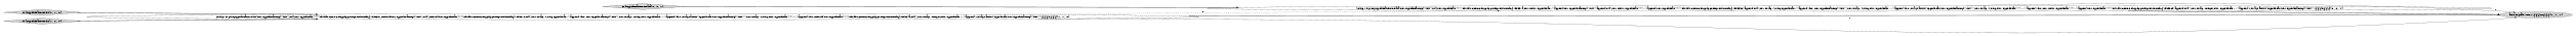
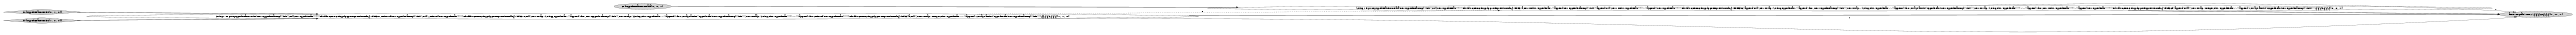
  digraph {
    rankdir=LR
    node [fillcolor=lightgray shape=diamond style=filled]
    edge [style=bold]
-   n1 [label="c04_typedBeanFormData['0', '0', '1']"]
+   n1 [label="c04_typedBeanFormData['0', '0', '1']" shape=ellipse]
    n2 [fillcolor=white label="String r = proxy.typedBeanFormData(new TypedBeanImpl().init(),null,new TypedBean((((((((edu.fdu.CPPDG.tinypdg.pe.ExpressionInfo@159537a,new AList<TypedBean>().append(new TypedBeanImpl().init()).append(null),new AList<TypedBean((((((>().append(new TypedBean((((((((edu.fdu.CPPDG.tinypdg.pe.ExpressionInfo@1595396).append(null),new AMap<String,TypedBean>().append(\"foo\",new TypedBeanImpl().init()),new AMap<String,List<TypedBean>>().append(\"foo\",Arrays.asList((TypedBean)new TypedBeanImpl().init())),new AMap<String,List<TypedBean((((((>>().append(\"foo\",new AList<TypedBean((((((>().append(new TypedBean((((((((edu.fdu.CPPDG.tinypdg.pe.ExpressionInfo@15953c5).append(null)),new AMap<Integer,List<TypedBean>>().append(1,Arrays.asList((TypedBean)new TypedBeanImpl().init())))@@@3@@@['0', '0', '1']" shape=ellipse]
    n3 [label="assertEquals(\"OK\",r)@@@22@@@['1', '1', '1']" shape=ellipse]
    n4 [label="b04_typedBeanQueries['0', '1', '0']"]
    n5 [fillcolor=white label="String r = proxy.typedBeanQueries(new TypedBeanImpl().init(),null,new TypedBean((((((((edu.fdu.CPPDG.tinypdg.pe.ExpressionInfo@1595307,AList.of(new TypedBeanImpl().init(),null),AList.of(new TypedBean((((((((edu.fdu.CPPDG.tinypdg.pe.ExpressionInfo@159531e,null),new AMap<String,TypedBean>().append(\"foo\",new TypedBeanImpl().init()),new AMap<String,List<TypedBean>>().append(\"foo\",Arrays.asList((TypedBean)new TypedBeanImpl().init())),new AMap<String,List<TypedBean((((((>>().append(\"foo\",AList.of(new TypedBean((((((((edu.fdu.CPPDG.tinypdg.pe.ExpressionInfo@159534a,null)),new AMap<Integer,List<TypedBean>>().append(1,Arrays.asList((TypedBean)new TypedBeanImpl().init())))@@@3@@@['1', '1', '0']" shape=ellipse]
    n6 [label="b04_typedBeanQueries['1', '0', '0']"]
    n1 -> n2
    n2 -> n3 [label=r style=solid]
    n2 -> n3
    n4 -> n5
    n5 -> n2 [label=0 style=dashed]
    n5 -> n3
    n5 -> n3 [label=r style=solid]
    n6 -> n5
  }
